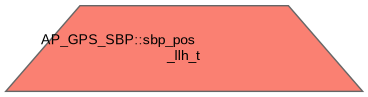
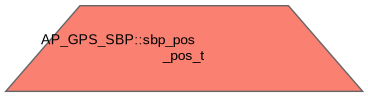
  digraph {
    rankdir=LR
    fontname="Liberation Sans"
-   n1 [color=gray40 fillcolor=salmon fontname="Liberation Sans" fontsize=10 height=0.2 label="AP_GPS_SBP::sbp_pos\l_llh_t" shape=trapezium style=filled width=0.4]
+   n1 [color=gray40 fillcolor=salmon fontname="Liberation Sans" fontsize=10 height=0.2 label="AP_GPS_SBP::sbp_pos\l_pos_t" shape=trapezium style=filled width=0.4]
  }
